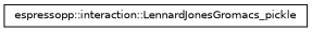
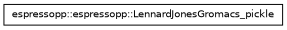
  digraph {
    rankdir=TB
-   n1 [color=black fillcolor=white fontname=Helvetica fontsize=10 height=0.2 label="espressopp::interaction::LennardJonesGromacs_pickle" shape=record style=filled width=0.4]
+   n1 [color=black fillcolor=white fontname=Helvetica fontsize=10 height=0.2 label="espressopp::espressopp::LennardJonesGromacs_pickle" shape=record style=filled width=0.4]
  }
